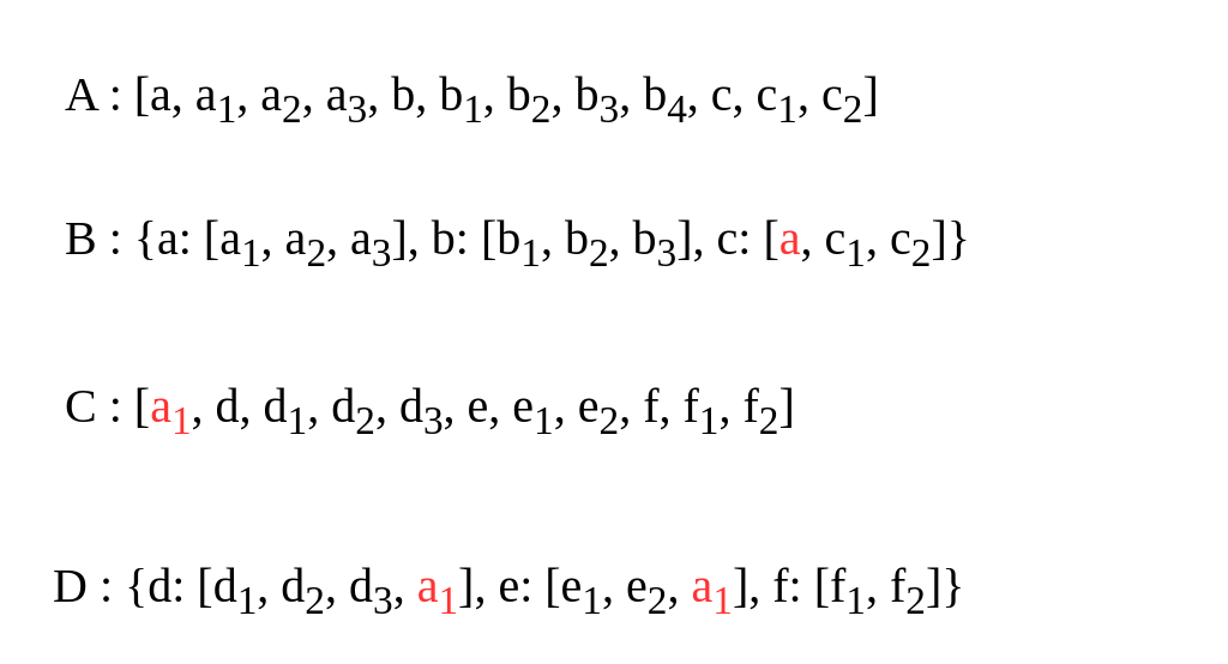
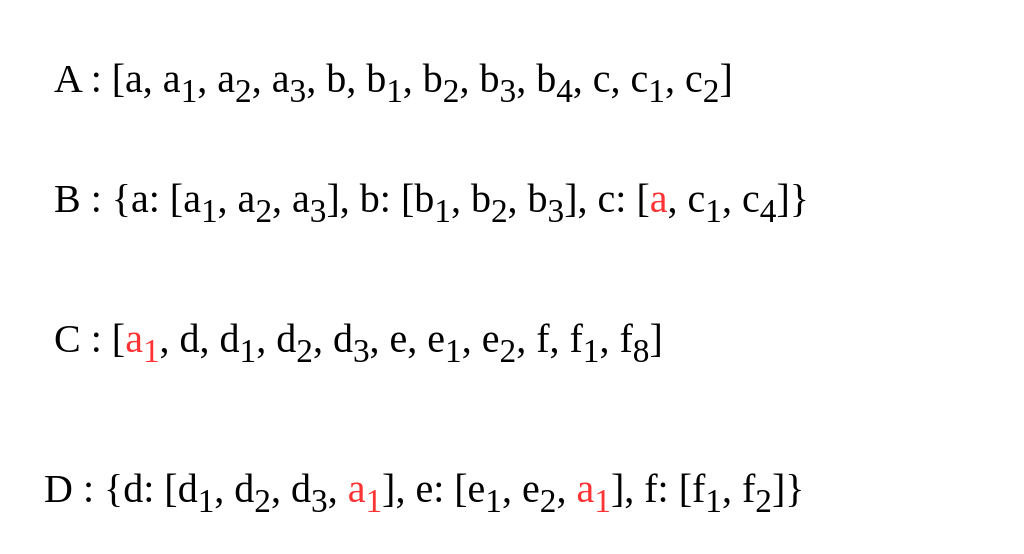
  <mxCell id="0" />
  <mxCell id="1" parent="0" />
  <mxCell id="2" value="&lt;font style=&quot;font-size: 20px&quot;&gt;A : [a, a&lt;sub&gt;1&lt;/sub&gt;, a&lt;sub&gt;2&lt;/sub&gt;, a&lt;sub&gt;3&lt;/sub&gt;, b, b&lt;sub&gt;1&lt;/sub&gt;, b&lt;sub&gt;2&lt;/sub&gt;, b&lt;sub&gt;3&lt;/sub&gt;, b&lt;sub&gt;4&lt;/sub&gt;, c, c&lt;sub&gt;1&lt;/sub&gt;, c&lt;sub&gt;2&lt;/sub&gt;]&lt;/font&gt;" style="text;whiteSpace=wrap;html=1;fontFamily=Times New Roman;" vertex="1" parent="1"><mxGeometry x="25" y="20" width="460" height="60" as="geometry" /></mxCell>
- <mxCell id="3" value="&lt;font style=&quot;font-size: 20px&quot;&gt;B : {a: [a&lt;sub&gt;1&lt;/sub&gt;, a&lt;sub&gt;2&lt;/sub&gt;, a&lt;sub&gt;3&lt;/sub&gt;], b: [b&lt;sub&gt;1&lt;/sub&gt;, b&lt;sub&gt;2&lt;/sub&gt;, b&lt;sub&gt;3&lt;/sub&gt;], c: [&lt;font color=&quot;#ff3333&quot; style=&quot;font-size: 20px&quot;&gt;a&lt;/font&gt;, c&lt;sub&gt;1&lt;/sub&gt;, c&lt;sub&gt;2&lt;/sub&gt;]}&lt;/font&gt;" style="text;whiteSpace=wrap;html=1;fontFamily=Times New Roman;" vertex="1" parent="1"><mxGeometry x="25" y="80" width="430" height="30" as="geometry" /></mxCell>
+ <mxCell id="3" value="&lt;font style=&quot;font-size: 20px&quot;&gt;B : {a: [a&lt;sub&gt;1&lt;/sub&gt;, a&lt;sub&gt;2&lt;/sub&gt;, a&lt;sub&gt;3&lt;/sub&gt;], b: [b&lt;sub&gt;1&lt;/sub&gt;, b&lt;sub&gt;2&lt;/sub&gt;, b&lt;sub&gt;3&lt;/sub&gt;], c: [&lt;font color=&quot;#ff3333&quot; style=&quot;font-size: 20px&quot;&gt;a&lt;/font&gt;, c&lt;sub&gt;1&lt;/sub&gt;, c&lt;sub&gt;4&lt;/sub&gt;]}&lt;/font&gt;" style="text;whiteSpace=wrap;html=1;fontFamily=Times New Roman;" vertex="1" parent="1"><mxGeometry x="25" y="80" width="430" height="30" as="geometry" /></mxCell>
  <mxCell id="4" value="&lt;font style=&quot;font-size: 20px&quot;&gt;D : {d: [d&lt;sub&gt;1&lt;/sub&gt;, d&lt;sub&gt;2&lt;/sub&gt;, d&lt;sub&gt;3&lt;/sub&gt;, &lt;font color=&quot;#ff3333&quot;&gt;a&lt;sub&gt;1&lt;/sub&gt;&lt;/font&gt;], e: [e&lt;sub&gt;1&lt;/sub&gt;, e&lt;sub&gt;2&lt;/sub&gt;, &lt;font color=&quot;#ff3333&quot;&gt;a&lt;sub&gt;1&lt;/sub&gt;&lt;/font&gt;], f: [f&lt;sub&gt;1&lt;/sub&gt;, f&lt;sub&gt;2&lt;/sub&gt;]}&lt;/font&gt;" style="text;whiteSpace=wrap;html=1;fontFamily=Times New Roman;" vertex="1" parent="1"><mxGeometry x="20" y="225" width="470" height="30" as="geometry" /></mxCell>
- <mxCell id="5" value="&lt;font style=&quot;font-size: 20px&quot;&gt;C : [&lt;font color=&quot;#ff3333&quot;&gt;a&lt;sub&gt;1&lt;/sub&gt;&lt;/font&gt;, d, d&lt;sub&gt;1&lt;/sub&gt;, d&lt;sub&gt;2&lt;/sub&gt;, d&lt;sub&gt;3&lt;/sub&gt;, e, e&lt;sub&gt;1&lt;/sub&gt;, e&lt;sub&gt;2&lt;/sub&gt;, f, f&lt;sub&gt;1&lt;/sub&gt;, f&lt;sub&gt;2&lt;/sub&gt;]&lt;/font&gt;" style="text;whiteSpace=wrap;html=1;fontFamily=Times New Roman;" vertex="1" parent="1"><mxGeometry x="25" y="150" width="350" height="30" as="geometry" /></mxCell>
+ <mxCell id="5" value="&lt;font style=&quot;font-size: 20px&quot;&gt;C : [&lt;font color=&quot;#ff3333&quot;&gt;a&lt;sub&gt;1&lt;/sub&gt;&lt;/font&gt;, d, d&lt;sub&gt;1&lt;/sub&gt;, d&lt;sub&gt;2&lt;/sub&gt;, d&lt;sub&gt;3&lt;/sub&gt;, e, e&lt;sub&gt;1&lt;/sub&gt;, e&lt;sub&gt;2&lt;/sub&gt;, f, f&lt;sub&gt;1&lt;/sub&gt;, f&lt;sub&gt;8&lt;/sub&gt;]&lt;/font&gt;" style="text;whiteSpace=wrap;html=1;fontFamily=Times New Roman;" vertex="1" parent="1"><mxGeometry x="25" y="150" width="350" height="30" as="geometry" /></mxCell>
